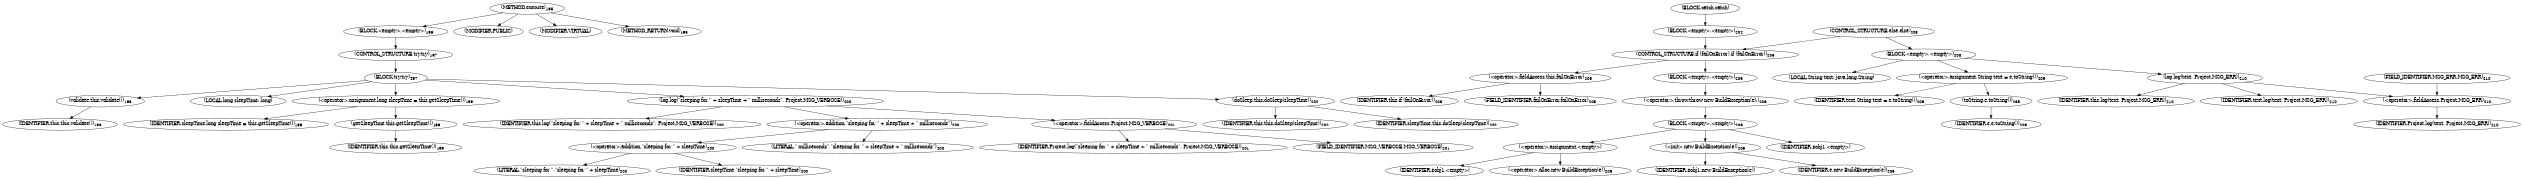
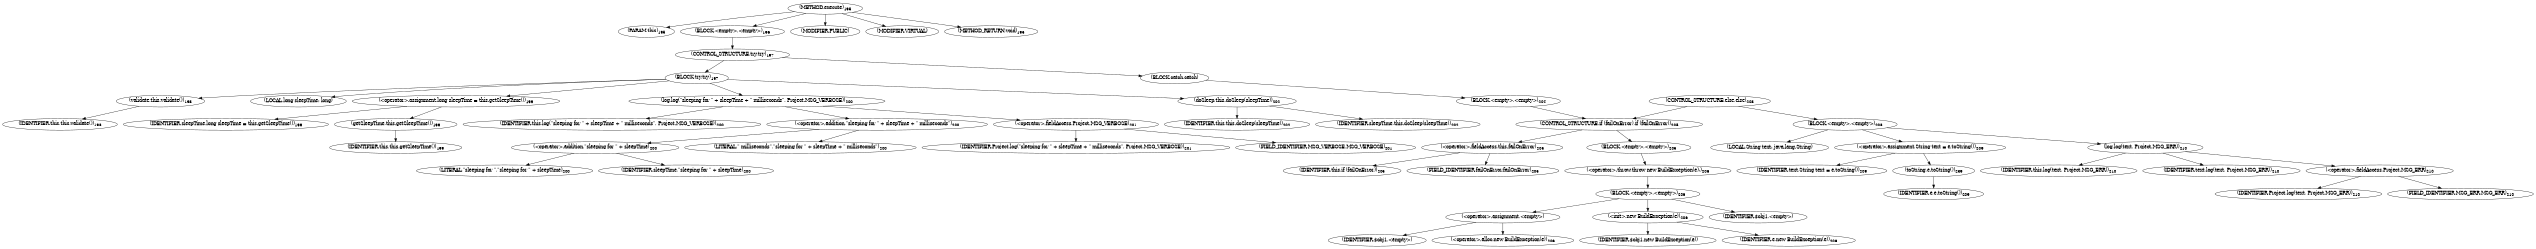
  digraph {
    n1 [label=<(METHOD,execute)<SUB>195</SUB>>]
+   n2 [label=<(PARAM,this)<SUB>195</SUB>>]
    n3 [label=<(BLOCK,&lt;empty&gt;,&lt;empty&gt;)<SUB>196</SUB>>]
    n4 [label=<(MODIFIER,PUBLIC)>]
    n5 [label=<(MODIFIER,VIRTUAL)>]
    n6 [label=<(METHOD_RETURN,void)<SUB>195</SUB>>]
    n7 [label=<(CONTROL_STRUCTURE,try,try)<SUB>197</SUB>>]
-   n8 [label=<(BLOCK,try,try)<SUB>497</SUB>>]
+   n8 [label=<(BLOCK,try,try)<SUB>197</SUB>>]
    n9 [label=<(BLOCK,catch,catch)>]
    n10 [label=<(validate,this.validate())<SUB>198</SUB>>]
    n11 [label=<(LOCAL,long sleepTime: long)>]
    n12 [label=<(&lt;operator&gt;.assignment,long sleepTime = this.getSleepTime())<SUB>199</SUB>>]
    n13 [label=<(log,log(&quot;sleeping for &quot; + sleepTime + &quot; milliseconds&quot;, Project.MSG_VERBOSE))<SUB>200</SUB>>]
    n14 [label=<(doSleep,this.doSleep(sleepTime))<SUB>202</SUB>>]
    n15 [label=<(BLOCK,&lt;empty&gt;,&lt;empty&gt;)<SUB>204</SUB>>]
    n16 [label=<(IDENTIFIER,this,this.validate())<SUB>198</SUB>>]
    n17 [label=<(IDENTIFIER,sleepTime,long sleepTime = this.getSleepTime())<SUB>199</SUB>>]
    n18 [label=<(getSleepTime,this.getSleepTime())<SUB>199</SUB>>]
    n19 [label=<(IDENTIFIER,this,log(&quot;sleeping for &quot; + sleepTime + &quot; milliseconds&quot;, Project.MSG_VERBOSE))<SUB>200</SUB>>]
    n20 [label=<(&lt;operator&gt;.addition,&quot;sleeping for &quot; + sleepTime + &quot; milliseconds&quot;)<SUB>200</SUB>>]
    n21 [label=<(&lt;operator&gt;.fieldAccess,Project.MSG_VERBOSE)<SUB>201</SUB>>]
    n22 [label=<(IDENTIFIER,this,this.doSleep(sleepTime))<SUB>202</SUB>>]
    n23 [label=<(IDENTIFIER,sleepTime,this.doSleep(sleepTime))<SUB>202</SUB>>]
    n24 [label=<(IDENTIFIER,this,this.getSleepTime())<SUB>199</SUB>>]
    n25 [label=<(&lt;operator&gt;.addition,&quot;sleeping for &quot; + sleepTime)<SUB>200</SUB>>]
    n26 [label=<(LITERAL,&quot; milliseconds&quot;,&quot;sleeping for &quot; + sleepTime + &quot; milliseconds&quot;)<SUB>200</SUB>>]
    n27 [label=<(IDENTIFIER,Project,log(&quot;sleeping for &quot; + sleepTime + &quot; milliseconds&quot;, Project.MSG_VERBOSE))<SUB>201</SUB>>]
    n28 [label=<(FIELD_IDENTIFIER,MSG_VERBOSE,MSG_VERBOSE)<SUB>201</SUB>>]
    n29 [label=<(LITERAL,&quot;sleeping for &quot;,&quot;sleeping for &quot; + sleepTime)<SUB>200</SUB>>]
    n30 [label=<(IDENTIFIER,sleepTime,&quot;sleeping for &quot; + sleepTime)<SUB>200</SUB>>]
    n31 [label=<(CONTROL_STRUCTURE,if (failOnError),if (failOnError))<SUB>205</SUB>>]
    n32 [label=<(&lt;operator&gt;.fieldAccess,this.failOnError)<SUB>205</SUB>>]
    n33 [label=<(BLOCK,&lt;empty&gt;,&lt;empty&gt;)<SUB>205</SUB>>]
    n34 [label=<(IDENTIFIER,this,if (failOnError))<SUB>205</SUB>>]
    n35 [label=<(FIELD_IDENTIFIER,failOnError,failOnError)<SUB>205</SUB>>]
    n36 [label=<(&lt;operator&gt;.throw,throw new BuildException(e);)<SUB>206</SUB>>]
    n37 [label=<(CONTROL_STRUCTURE,else,else)<SUB>208</SUB>>]
    n38 [label=<(BLOCK,&lt;empty&gt;,&lt;empty&gt;)<SUB>208</SUB>>]
    n39 [label=<(BLOCK,&lt;empty&gt;,&lt;empty&gt;)<SUB>206</SUB>>]
    n40 [label=<(&lt;operator&gt;.assignment,&lt;empty&gt;)>]
    n41 [label=<(&lt;init&gt;,new BuildException(e))<SUB>206</SUB>>]
    n42 [label=<(IDENTIFIER,$obj1,&lt;empty&gt;)>]
    n43 [label=<(IDENTIFIER,$obj1,&lt;empty&gt;)>]
    n44 [label=<(&lt;operator&gt;.alloc,new BuildException(e))<SUB>206</SUB>>]
    n45 [label=<(IDENTIFIER,$obj1,new BuildException(e))>]
    n46 [label=<(IDENTIFIER,e,new BuildException(e))<SUB>206</SUB>>]
    n47 [label=<(LOCAL,String text: java.lang.String)>]
    n48 [label=<(&lt;operator&gt;.assignment,String text = e.toString())<SUB>209</SUB>>]
    n49 [label=<(log,log(text, Project.MSG_ERR))<SUB>210</SUB>>]
    n50 [label=<(IDENTIFIER,text,String text = e.toString())<SUB>209</SUB>>]
    n51 [label=<(toString,e.toString())<SUB>239</SUB>>]
    n52 [label=<(IDENTIFIER,this,log(text, Project.MSG_ERR))<SUB>210</SUB>>]
    n53 [label=<(IDENTIFIER,text,log(text, Project.MSG_ERR))<SUB>210</SUB>>]
    n54 [label=<(&lt;operator&gt;.fieldAccess,Project.MSG_ERR)<SUB>210</SUB>>]
    n55 [label=<(IDENTIFIER,e,e.toString())<SUB>209</SUB>>]
    n56 [label=<(IDENTIFIER,Project,log(text, Project.MSG_ERR))<SUB>210</SUB>>]
    n57 [label=<(FIELD_IDENTIFIER,MSG_ERR,MSG_ERR)<SUB>210</SUB>>]
+   n1 -> n2
    n1 -> n3
    n1 -> n4
    n1 -> n5
    n1 -> n6
    n3 -> n7
    n7 -> n8
+   n7 -> n9
    n8 -> n10
    n8 -> n11
    n8 -> n12
    n8 -> n13
    n8 -> n14
    n9 -> n15
    n10 -> n16
    n12 -> n17
    n12 -> n18
    n13 -> n19
    n13 -> n20
    n13 -> n21
    n14 -> n22
    n14 -> n23
    n15 -> n31
    n18 -> n24
    n20 -> n25
    n20 -> n26
    n21 -> n27
    n21 -> n28
    n25 -> n29
    n25 -> n30
    n31 -> n32
    n31 -> n33
    n32 -> n34
    n32 -> n35
    n33 -> n36
    n36 -> n39
    n37 -> n31
    n37 -> n38
    n38 -> n47
    n38 -> n48
    n38 -> n49
    n39 -> n40
    n39 -> n41
    n39 -> n42
    n40 -> n43
    n40 -> n44
    n41 -> n45
    n41 -> n46
    n48 -> n50
    n48 -> n51
    n49 -> n52
    n49 -> n53
    n49 -> n54
    n51 -> n55
    n54 -> n56
-   n57 -> n54
+   n54 -> n57
  }
